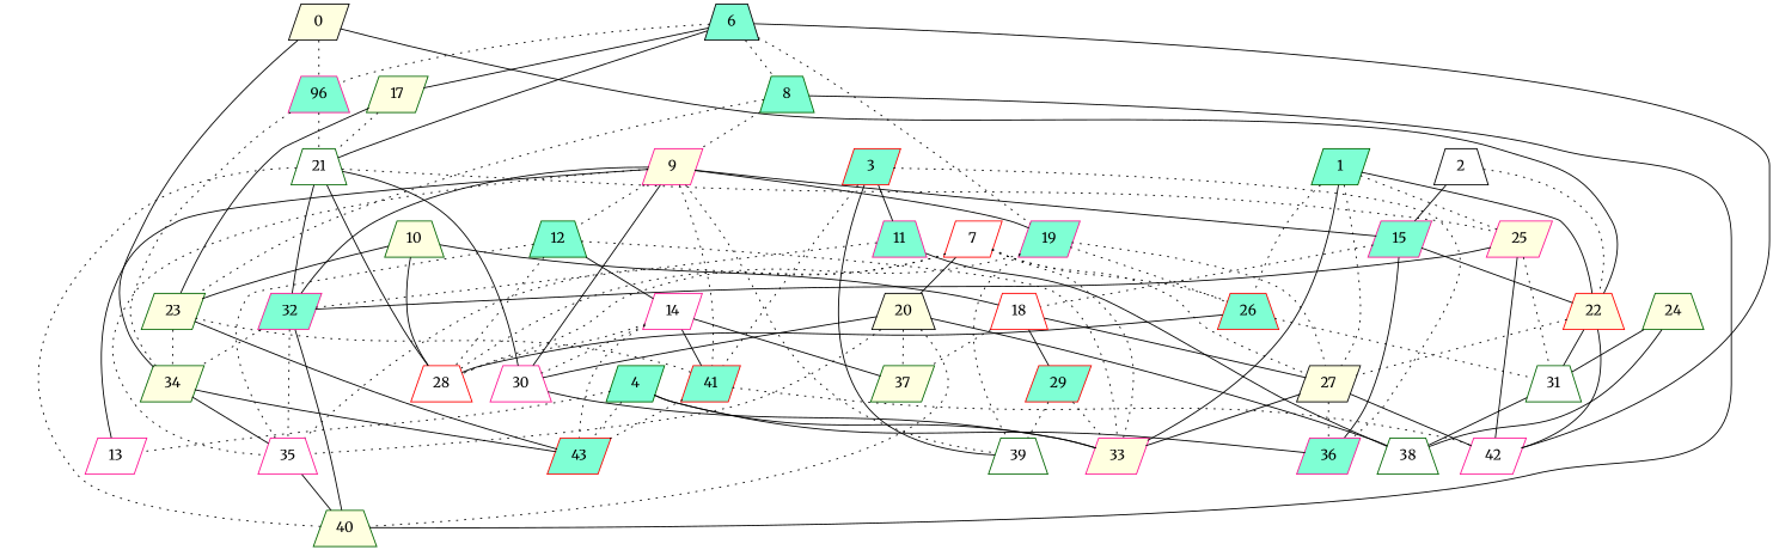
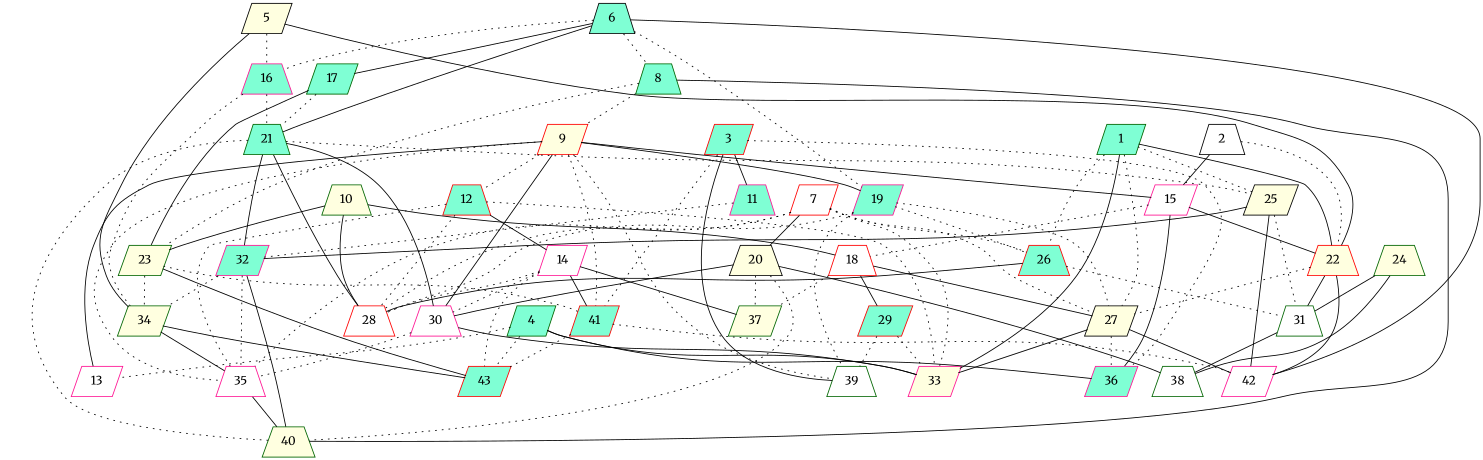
  graph {
    fontname=Merriweather
    node [color=darkgreen fillcolor=aquamarine fontname=Merriweather shape=parallelogram style=filled]
    edge [fontname=Merriweather style=dotted weight=1.0]
    22 [color=red fillcolor=lightyellow shape=trapezium]
    1
-   25 [color=deeppink fillcolor=lightyellow]
+   25 [color=black fillcolor=lightyellow]
    26 [color=red shape=trapezium]
    27 [color=black fillcolor=lightyellow]
    33 [color=deeppink fillcolor=lightyellow]
    42 [color=deeppink fillcolor=white]
    31 [fillcolor=white shape=trapezium]
    32 [color=deeppink]
    28 [color=red fillcolor=white shape=trapezium]
    36 [color=deeppink]
    2 [color=black fillcolor=white shape=trapezium]
-   15 [color=deeppink]
+   15 [color=deeppink fillcolor=white]
    18 [color=red fillcolor=white shape=trapezium]
    3 [color=red]
    11 [color=deeppink shape=trapezium]
    39 [fillcolor=white shape=trapezium]
    41 [color=red]
    38 [fillcolor=white shape=trapezium]
    43 [color=red]
    4
    13 [color=deeppink fillcolor=white]
-   5 [color=black fillcolor=lightyellow label=0]
-   16 [color=deeppink shape=trapezium label=96]
+   5 [color=black fillcolor=lightyellow]
+   16 [color=deeppink shape=trapezium]
    34 [fillcolor=lightyellow]
-   9 [color=deeppink fillcolor=lightyellow]
+   9 [color=red fillcolor=lightyellow]
    19 [color=deeppink]
    35 [color=deeppink fillcolor=white shape=trapezium]
-   12 [shape=trapezium]
+   12 [color=red shape=trapezium]
    30 [color=deeppink fillcolor=white shape=trapezium]
-   21 [fillcolor=white shape=trapezium]
+   21 [shape=trapezium]
    6 [color=black shape=trapezium]
    8 [shape=trapezium]
-   17 [fillcolor=lightyellow]
+   17
    23 [fillcolor=lightyellow]
    40 [fillcolor=lightyellow shape=trapezium]
    7 [color=red fillcolor=white]
    20 [color=black fillcolor=lightyellow shape=trapezium]
    37 [fillcolor=lightyellow]
    14 [color=deeppink fillcolor=white]
    10 [fillcolor=lightyellow shape=trapezium]
    29 [color=red]
    24 [fillcolor=lightyellow shape=trapezium]
    22 -- 27
    22 -- 42 [style=solid]
    22 -- 31 [style=solid]
    1 -- 22 [style=solid]
    1 -- 25
    1 -- 26
    1 -- 27
    1 -- 33 [style=solid]
    25 -- 42 [style=solid]
    25 -- 31 [weight=2.0]
    25 -- 32 [style=solid]
    26 -- 31
    26 -- 28 [style=solid]
    27 -- 33 [style=solid]
    27 -- 42 [style=solid weight=2.0]
    27 -- 36 [weight=2.0]
    31 -- 38 [style=solid]
    32 -- 34
    32 -- 35
    32 -- 40 [style=solid]
    2 -- 22
    2 -- 15 [style=solid]
    15 -- 22 [style=solid]
    15 -- 36 [style=solid]
    15 -- 18
    18 -- 27 [style=solid]
    18 -- 37 [weight=2.0]
    18 -- 29 [style=solid]
    3 -- 36
    3 -- 11 [style=solid]
    3 -- 39 [style=solid]
    3 -- 41
    11 -- 32 [weight=2.0]
-   11 -- 38 [style=solid weight=2.0]
    41 -- 42
    41 -- 43
    4 -- 33 [style=solid]
    4 -- 36 [style=solid]
    4 -- 43
    4 -- 13
    5 -- 22 [style=solid]
    5 -- 16
    5 -- 34 [style=solid]
    16 -- 34
    16 -- 21
    34 -- 43 [style=solid]
    34 -- 35 [style=solid]
-   9 -- 32 [style=solid]
    9 -- 15 [style=solid]
    9 -- 39
    9 -- 41
    9 -- 13 [style=solid]
    9 -- 19 [style=solid]
    9 -- 35
    9 -- 12
    9 -- 30 [style=solid]
    19 -- 26
    19 -- 27
    19 -- 28
    19 -- 39
    35 -- 40 [style=solid]
    12 -- 33
    12 -- 28
    12 -- 35
    12 -- 14 [style=solid]
    30 -- 33 [style=solid]
    21 -- 25
    21 -- 32 [style=solid]
    21 -- 28 [style=solid]
    21 -- 30 [style=solid]
    21 -- 40
    6 -- 42 [style=solid]
    6 -- 16 [weight=2.0]
    6 -- 19
    6 -- 21 [style=solid]
    6 -- 8
    6 -- 17 [style=solid]
    8 -- 9
    8 -- 23
    8 -- 40 [style=solid]
    17 -- 21
    17 -- 23 [style=solid]
    23 -- 41
    23 -- 43 [style=solid]
    23 -- 34
    7 -- 26
    7 -- 27
    7 -- 33
    7 -- 28
    7 -- 35
    7 -- 20 [style=solid]
    20 -- 38 [style=solid weight=2.0]
-   20 -- 35
+   30 -- 35
    20 -- 30 [style=solid]
    20 -- 40
    20 -- 37
    14 -- 28 [weight=2.0]
    14 -- 41 [style=solid]
    14 -- 43 [weight=2.0]
    14 -- 30 [weight=2.0]
    14 -- 37 [style=solid]
    10 -- 28 [style=solid]
    10 -- 18 [style=solid]
    10 -- 23 [style=solid]
    29 -- 33
    29 -- 39
    24 -- 31 [style=solid]
    24 -- 38 [style=solid]
  }
